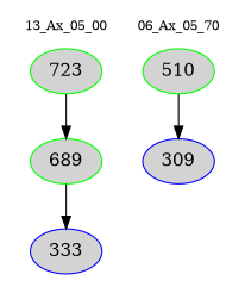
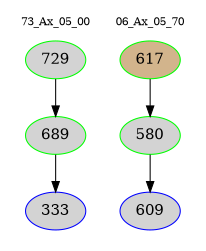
  digraph {
    node [color=green fillcolor=lightgrey style=filled]
    edge [color=black]
-   n1 [label=723]
+   n1 [label=729]
    n2 [label=689]
    n3 [color=blue label=333]
-   n5 [label=510]
-   n6 [color=blue label=309]
+   n4 [fillcolor=tan label=617]
+   n5 [label=580]
+   n6 [color=blue label=609]
    subgraph cluster_1 {
      color=white
      fontsize=10
-     label="13_Ax_05_00"
+     label="73_Ax_05_00"
      n1
      n2
      n3
    }
    subgraph cluster_2 {
      color=white
      fontsize=10
      label="06_Ax_05_70"
+     n4
      n5
      n6
    }
    n1 -> n2
    n2 -> n3
+   n4 -> n5
    n5 -> n6
  }
